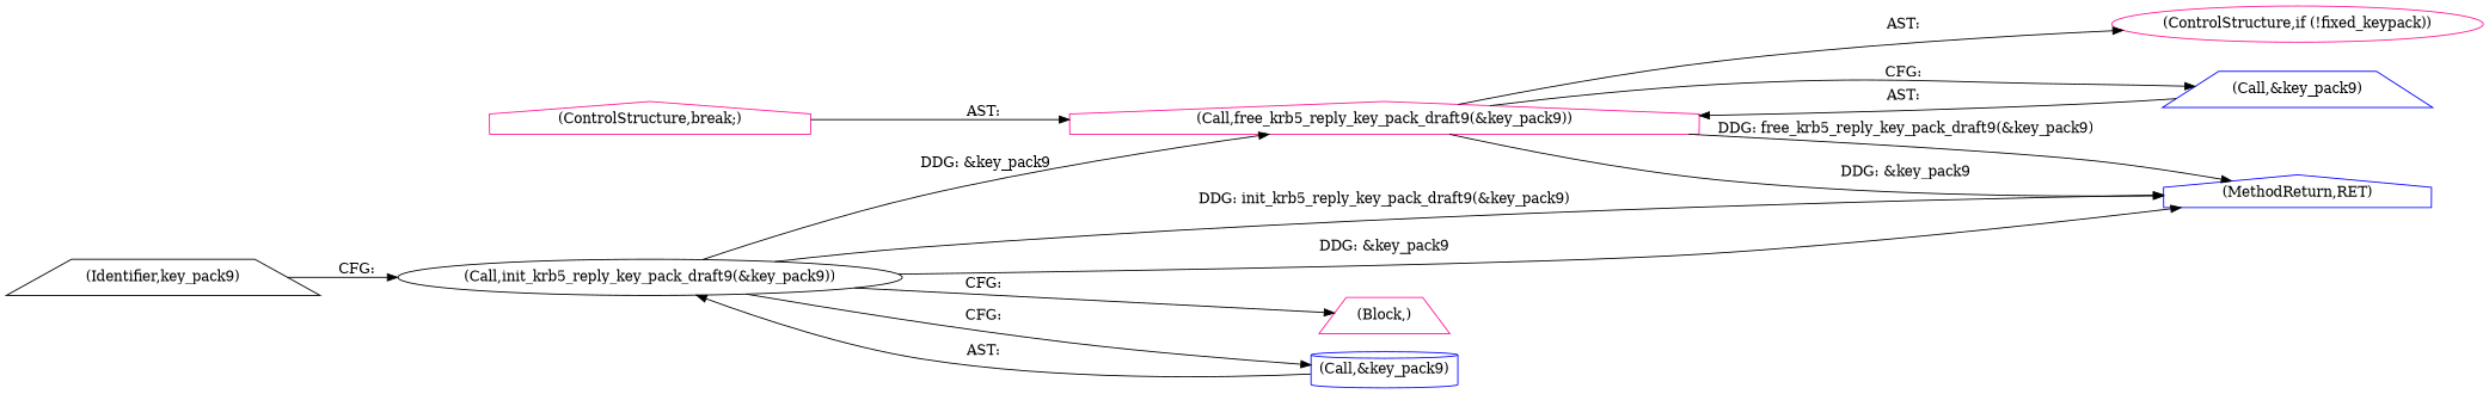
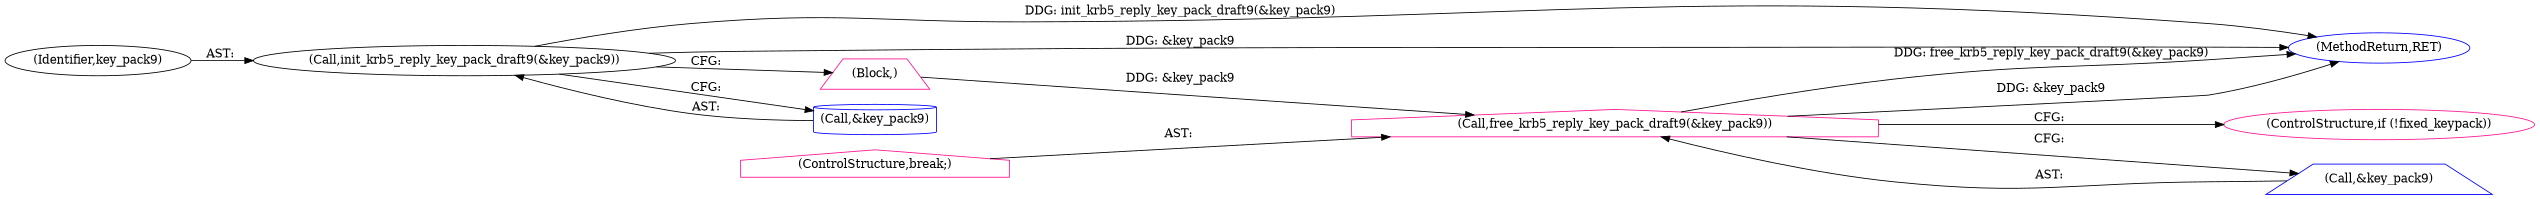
  digraph {
    rankdir=LR
    node [color=deeppink shape=house]
    n1 [label="(Call,free_krb5_reply_key_pack_draft9(&key_pack9))"]
    n2 [label="(ControlStructure,if (!fixed_keypack))" shape=ellipse]
    n3 [color=blue label="(Call,&key_pack9)" shape=trapezium]
-   n4 [color=blue label="(MethodReturn,RET)"]
+   n4 [color=blue label="(MethodReturn,RET)" shape=ellipse]
    n5 [color=black label="(Call,init_krb5_reply_key_pack_draft9(&key_pack9))" shape=ellipse]
    n6 [label="(Block,)" shape=trapezium]
    n7 [color=blue label="(Call,&key_pack9)" shape=cylinder]
-   n8 [color=black label="(Identifier,key_pack9)" shape=trapezium]
+   n8 [color=black label="(Identifier,key_pack9)" shape=ellipse]
    n9 [label="(ControlStructure,break;)"]
-   n1 -> n2 [label="AST: "]
+   n1 -> n2 [label="CFG: "]
    n1 -> n3 [label="CFG: "]
    n1 -> n4 [label="DDG: free_krb5_reply_key_pack_draft9(&key_pack9)"]
    n1 -> n4 [label="DDG: &key_pack9"]
    n3 -> n1 [label="AST: "]
-   n5 -> n1 [label="DDG: &key_pack9"]
+   n6 -> n1 [label="DDG: &key_pack9"]
    n5 -> n4 [label="DDG: init_krb5_reply_key_pack_draft9(&key_pack9)"]
    n5 -> n4 [label="DDG: &key_pack9"]
    n5 -> n6 [label="CFG: "]
    n5 -> n7 [label="CFG: "]
    n7 -> n5 [label="AST: "]
-   n8 -> n5 [label="CFG: "]
+   n8 -> n5 [label="AST: "]
    n9 -> n1 [label="AST: "]
  }
